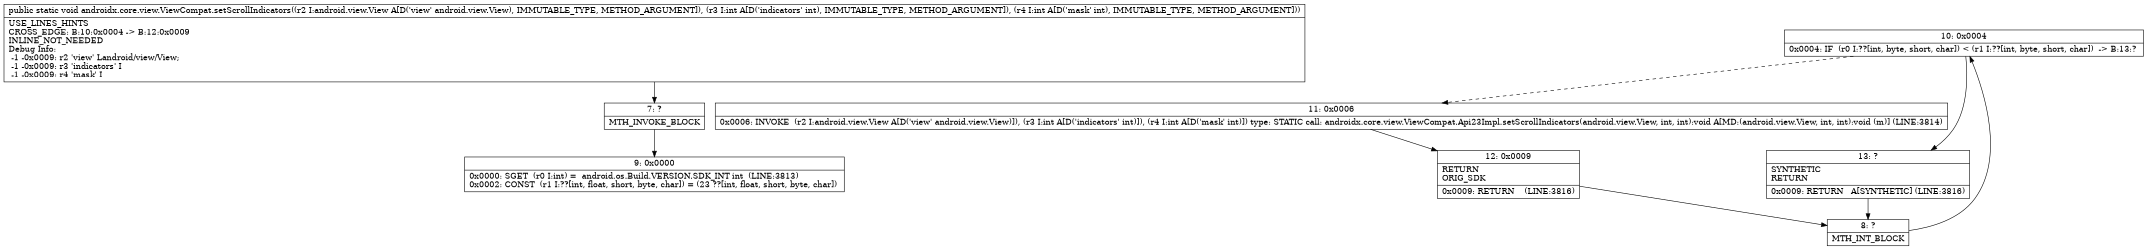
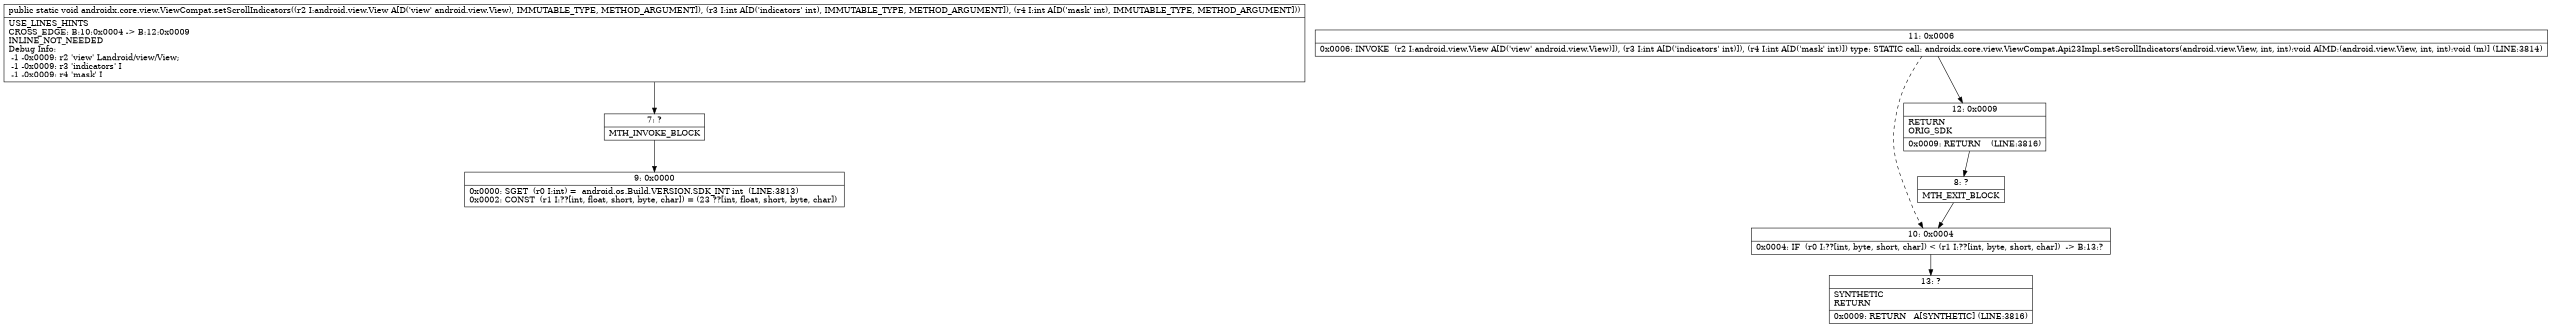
  digraph {
    node [shape=record]
    n1 [label="{7\:\ ?|MTH_INVOKE_BLOCK\l}"]
    n2 [label="{9\:\ 0x0000|0x0000: SGET  (r0 I:int) =  android.os.Build.VERSION.SDK_INT int  (LINE:3813)\l0x0002: CONST  (r1 I:??[int, float, short, byte, char]) = (23 ??[int, float, short, byte, char]) \l}"]
    n3 [label="{10\:\ 0x0004|0x0004: IF  (r0 I:??[int, byte, short, char]) \< (r1 I:??[int, byte, short, char])  \-\> B:13:? \l}"]
    n4 [label="{11\:\ 0x0006|0x0006: INVOKE  (r2 I:android.view.View A[D('view' android.view.View)]), (r3 I:int A[D('indicators' int)]), (r4 I:int A[D('mask' int)]) type: STATIC call: androidx.core.view.ViewCompat.Api23Impl.setScrollIndicators(android.view.View, int, int):void A[MD:(android.view.View, int, int):void (m)] (LINE:3814)\l}"]
    n5 [label="{13\:\ ?|SYNTHETIC\lRETURN\l|0x0009: RETURN   A[SYNTHETIC] (LINE:3816)\l}"]
    n6 [label="{12\:\ 0x0009|RETURN\lORIG_SDK\l|0x0009: RETURN    (LINE:3816)\l}"]
-   n7 [label="{8\:\ ?|MTH_INT_BLOCK\l}"]
+   n7 [label="{8\:\ ?|MTH_EXIT_BLOCK\l}"]
    n8 [label="{public static void androidx.core.view.ViewCompat.setScrollIndicators((r2 I:android.view.View A[D('view' android.view.View), IMMUTABLE_TYPE, METHOD_ARGUMENT]), (r3 I:int A[D('indicators' int), IMMUTABLE_TYPE, METHOD_ARGUMENT]), (r4 I:int A[D('mask' int), IMMUTABLE_TYPE, METHOD_ARGUMENT]))  | USE_LINES_HINTS\lCROSS_EDGE: B:10:0x0004 \-\> B:12:0x0009\lINLINE_NOT_NEEDED\lDebug Info:\l  \-1 \-0x0009: r2 'view' Landroid\/view\/View;\l  \-1 \-0x0009: r3 'indicators' I\l  \-1 \-0x0009: r4 'mask' I\l}"]
    n1 -> n2
-   n3 -> n4 [style=dashed]
+   n4 -> n3 [style=dashed]
    n3 -> n5
    n4 -> n6
-   n5 -> n7
    n6 -> n7
    n7 -> n3
    n8 -> n1
  }
